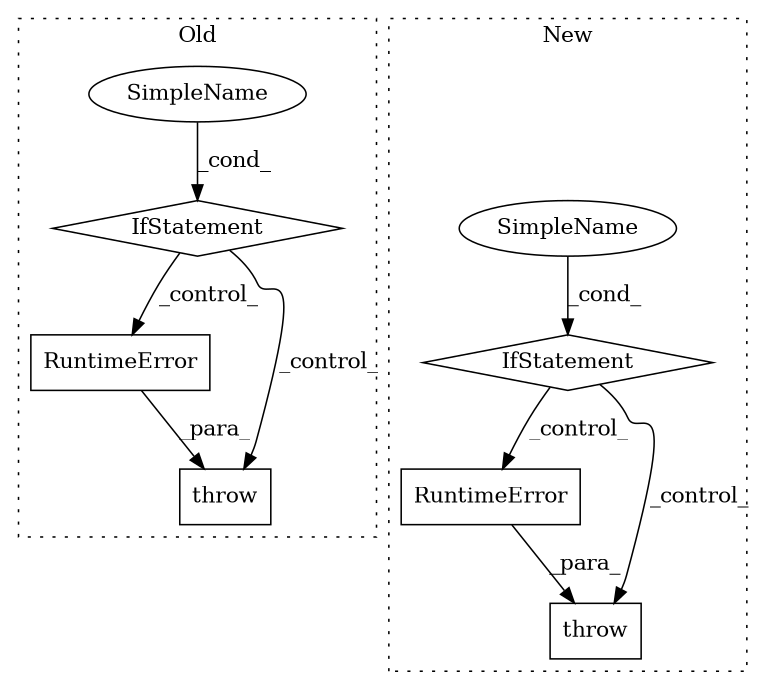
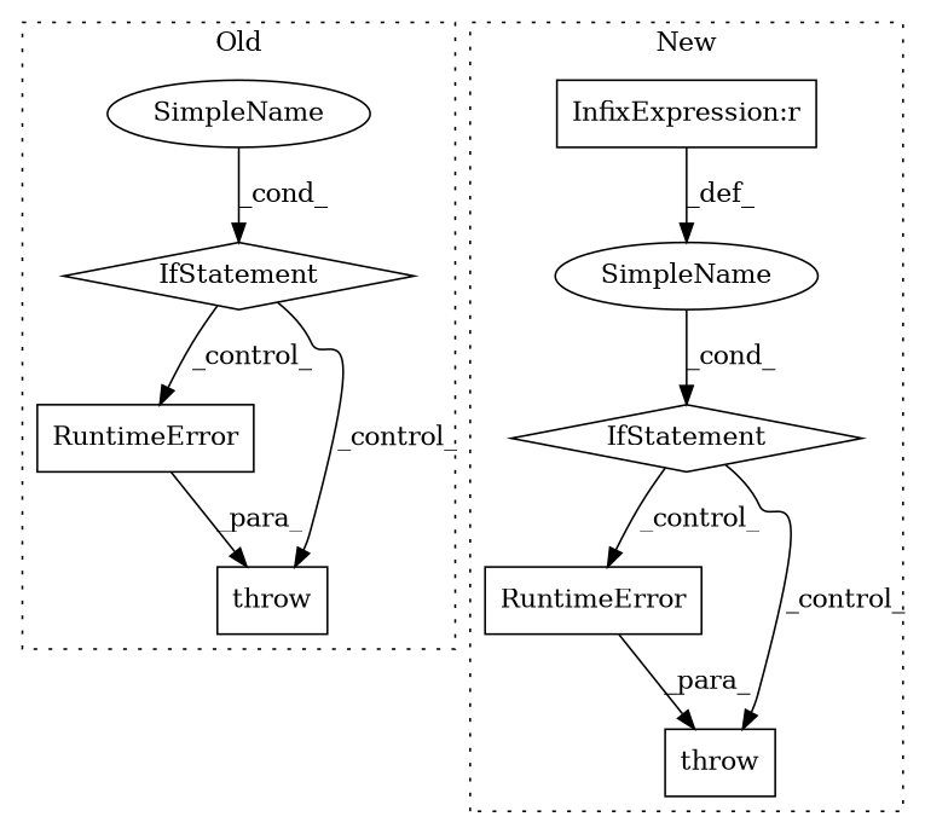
  digraph {
    node [a=32 shape=box]
    n1 [l="13,1" label=RuntimeError s="4135,4175"]
    n2 [a=53 l=6 label=throw s=4129]
    n3 [a=42 label=SimpleName shape=ellipse]
    n4 [a=25 l="4,2" label=IfStatement s="4091,4119" shape=diamond]
    n5 [l="13,2" label=RuntimeError s="4096,4195"]
    n6 [a=53 l=6 label=throw s=4090]
    n7 [a=42 label=SimpleName shape=ellipse]
    n8 [a=25 l="4,2" label=IfStatement s="4042,4080" shape=diamond]
+   n9 [a=27 l=4 label="InfixExpression:r" s=4055]
    subgraph cluster_1 {
      label=Old
      style=dotted
      n1
      n2
      n3
      n4
    }
    subgraph cluster_2 {
      label=New
      style=dotted
      n5
      n6
      n7
      n8
+     n9
    }
    n1 -> n2 [label=_para_]
    n3 -> n4 [label=_cond_]
    n4 -> n1 [label=_control_]
    n4 -> n2 [label=_control_]
    n5 -> n6 [label=_para_]
    n7 -> n8 [label=_cond_]
    n8 -> n5 [label=_control_]
    n8 -> n6 [label=_control_]
+   n9 -> n7 [label=_def_]
  }
